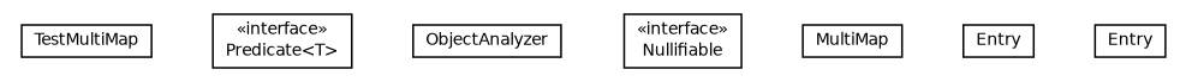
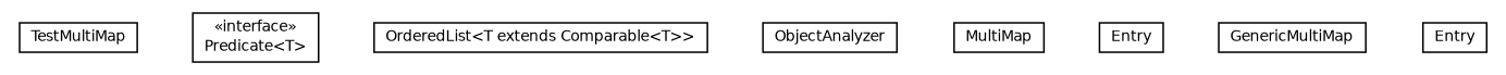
  digraph {
    nodesep=0.25
    ranksep=0.5
    node [fontcolor=black fontname=Helvetica fontsize=9.0 shape=plaintext]
    n1 [label=<<table title="jsl.utilities.misc.TestMultiMap" border="0" cellborder="1" cellspacing="0" cellpadding="2" port="p" href="./TestMultiMap.html"> 		<tr><td><table border="0" cellspacing="0" cellpadding="1"> <tr><td align="center" balign="center"> TestMultiMap </td></tr> 		</table></td></tr> 		</table>>]
    n2 [label=<<table title="jsl.utilities.misc.Predicate" border="0" cellborder="1" cellspacing="0" cellpadding="2" port="p" href="./Predicate.html"> 		<tr><td><table border="0" cellspacing="0" cellpadding="1"> <tr><td align="center" balign="center"> &#171;interface&#187; </td></tr> <tr><td align="center" balign="center"> Predicate&lt;T&gt; </td></tr> 		</table></td></tr> 		</table>>]
+   n3 [label=<<table title="jsl.utilities.misc.OrderedList" border="0" cellborder="1" cellspacing="0" cellpadding="2" port="p" href="./OrderedList.html"> 		<tr><td><table border="0" cellspacing="0" cellpadding="1"> <tr><td align="center" balign="center"> OrderedList&lt;T extends Comparable&lt;T&gt;&gt; </td></tr> 		</table></td></tr> 		</table>>]
    n4 [label=<<table title="jsl.utilities.misc.ObjectAnalyzer" border="0" cellborder="1" cellspacing="0" cellpadding="2" port="p" href="./ObjectAnalyzer.html"> 		<tr><td><table border="0" cellspacing="0" cellpadding="1"> <tr><td align="center" balign="center"> ObjectAnalyzer </td></tr> 		</table></td></tr> 		</table>>]
-   n5 [label=<<table title="jsl.utilities.misc.Nullifiable" border="0" cellborder="1" cellspacing="0" cellpadding="2" port="p" href="./Nullifiable.html"> 		<tr><td><table border="0" cellspacing="0" cellpadding="1"> <tr><td align="center" balign="center"> &#171;interface&#187; </td></tr> <tr><td align="center" balign="center"> Nullifiable </td></tr> 		</table></td></tr> 		</table>>]
    n6 [label=<<table title="jsl.utilities.misc.MultiMap" border="0" cellborder="1" cellspacing="0" cellpadding="2" port="p" href="./MultiMap.html"> 		<tr><td><table border="0" cellspacing="0" cellpadding="1"> <tr><td align="center" balign="center"> MultiMap </td></tr> 		</table></td></tr> 		</table>>]
    n7 [label=<<table title="jsl.utilities.misc.MultiMap.Entry" border="0" cellborder="1" cellspacing="0" cellpadding="2" port="p" href="./MultiMap.Entry.html"> 		<tr><td><table border="0" cellspacing="0" cellpadding="1"> <tr><td align="center" balign="center"> Entry </td></tr> 		</table></td></tr> 		</table>>]
+   n8 [label=<<table title="jsl.utilities.misc.GenericMultiMap" border="0" cellborder="1" cellspacing="0" cellpadding="2" port="p" href="./GenericMultiMap.html"> 		<tr><td><table border="0" cellspacing="0" cellpadding="1"> <tr><td align="center" balign="center"> GenericMultiMap </td></tr> 		</table></td></tr> 		</table>>]
    n9 [label=<<table title="jsl.utilities.misc.GenericMultiMap.Entry" border="0" cellborder="1" cellspacing="0" cellpadding="2" port="p" href="./GenericMultiMap.Entry.html"> 		<tr><td><table border="0" cellspacing="0" cellpadding="1"> <tr><td align="center" balign="center"> Entry </td></tr> 		</table></td></tr> 		</table>>]
  }
